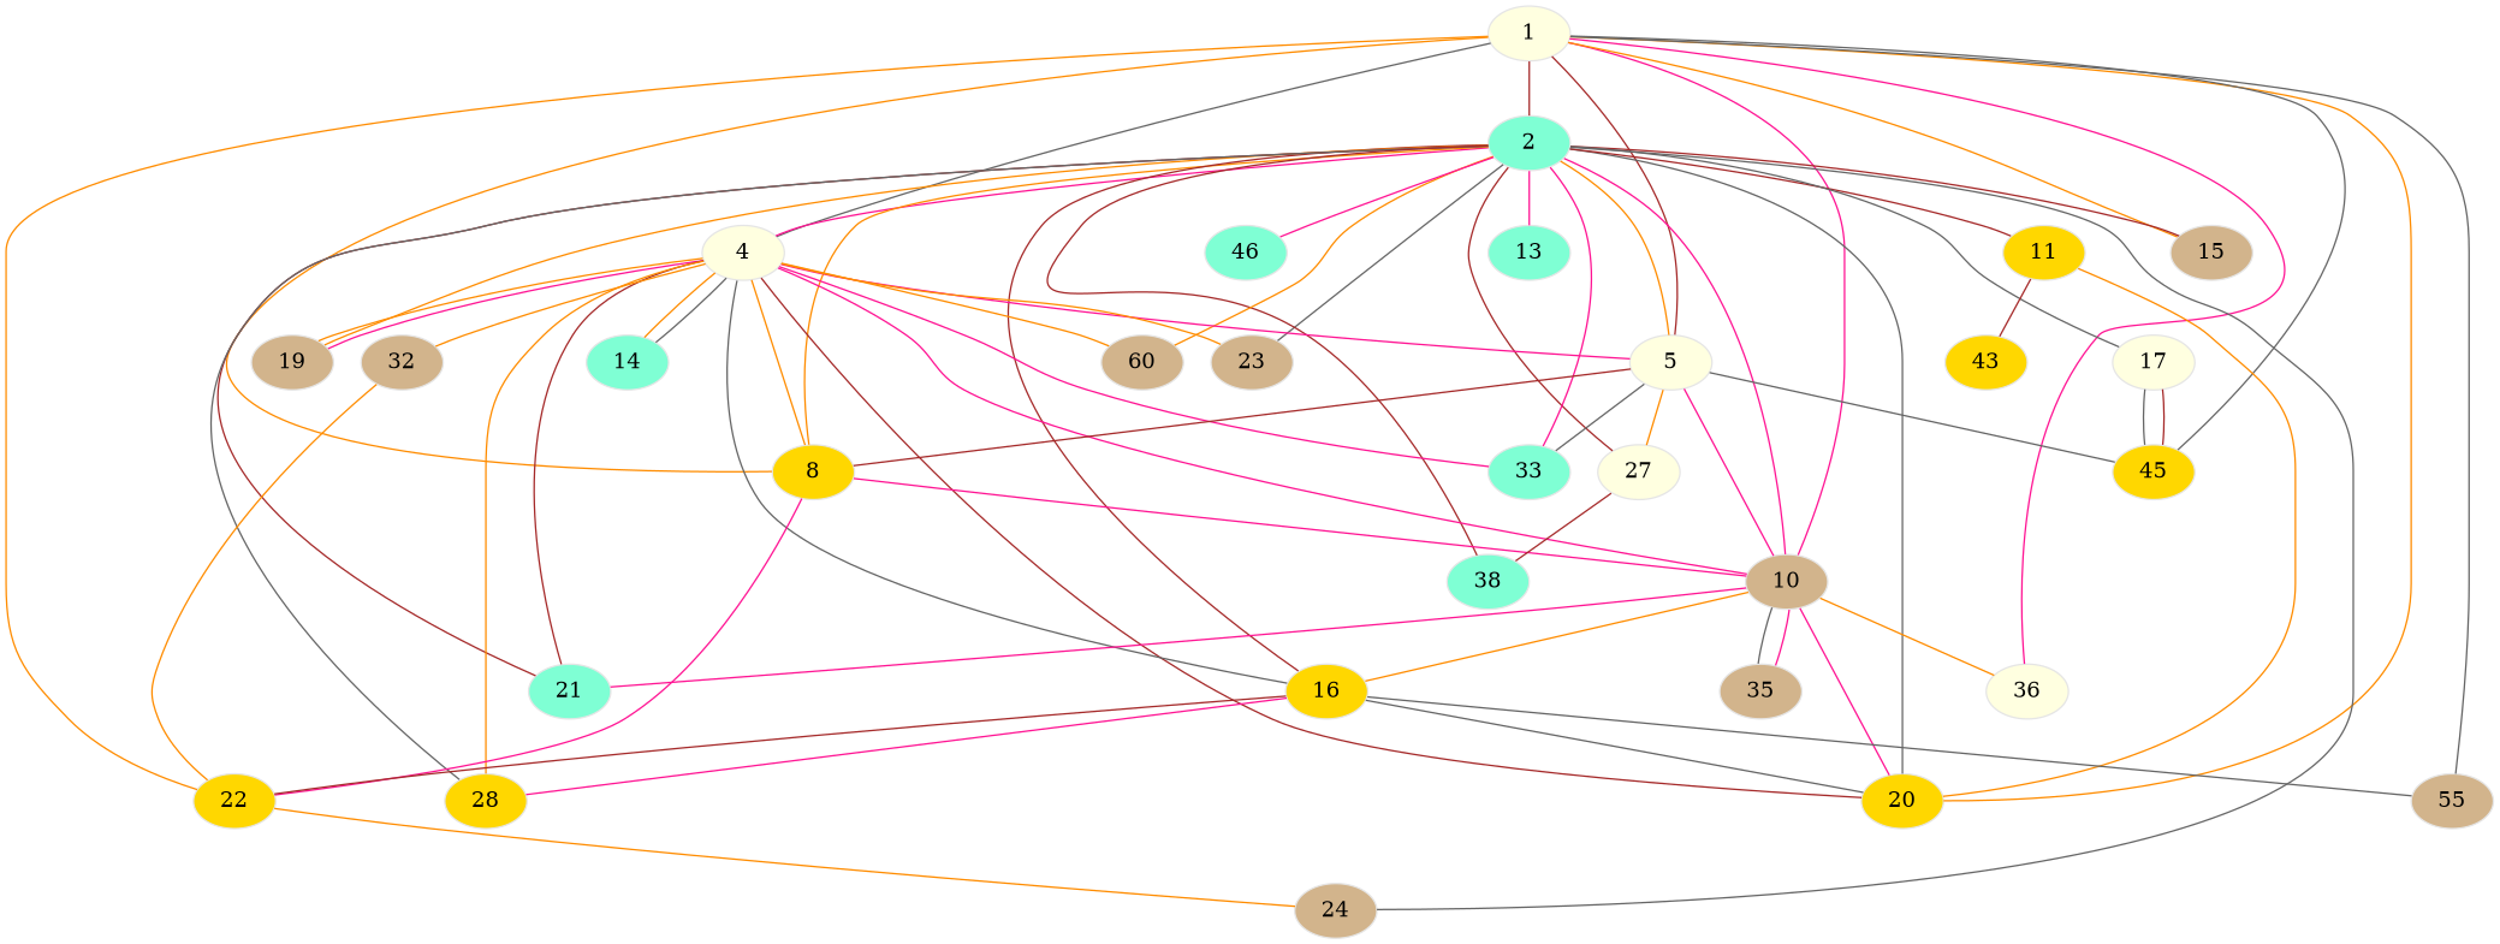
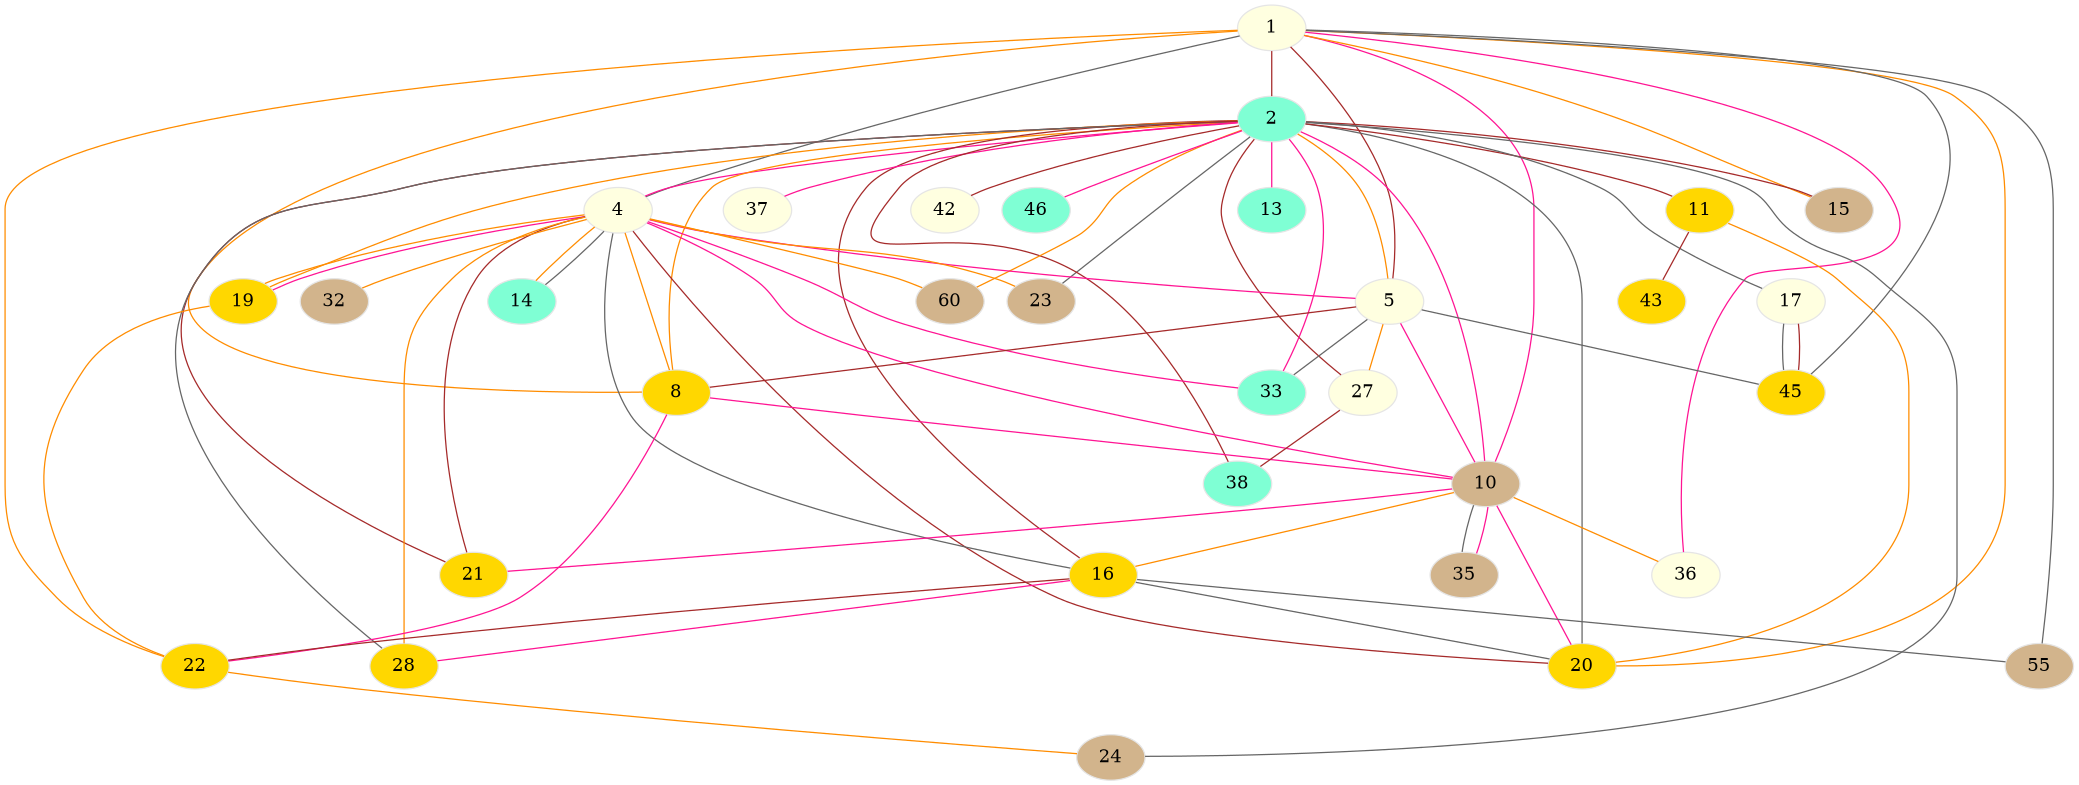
  graph {
    node [color=gray90 fillcolor=gold style=filled]
    edge [color=darkorange]
    1 [fillcolor=lightyellow super="+48"]
    2 [fillcolor=aquamarine super="+3+9"]
    4 [fillcolor=lightyellow super="+31+51"]
    5 [fillcolor=lightyellow super="+18"]
    8 [super="+62"]
    10 [fillcolor=tan super="+50"]
    15 [fillcolor=tan]
    20 [super="+53+44"]
    22 [super="+64+39"]
    36 [fillcolor=lightyellow]
    45 [super="+60"]
    55 [fillcolor=tan]
    11
    13 [fillcolor=aquamarine]
    16 [super="+47"]
    17 [fillcolor=lightyellow]
-   19 [fillcolor=tan]
-   21 [fillcolor=aquamarine super="+26"]
+   19
+   21 [super="+26"]
    23 [fillcolor=tan super="+52"]
    24 [fillcolor=tan]
    27 [fillcolor=lightyellow]
    28
    33 [fillcolor=aquamarine super="+54+34"]
+   37 [fillcolor=lightyellow]
    38 [fillcolor=aquamarine]
    n26 [fillcolor=tan label=60]
+   42 [fillcolor=lightyellow]
    46 [fillcolor=aquamarine super="+57"]
    14 [fillcolor=aquamarine]
    32 [fillcolor=tan]
    35 [fillcolor=tan]
    43
    1 -- 2 [color=brown weight=5]
    1 -- 4 [color=gray40]
    1 -- 5 [color=brown]
    1 -- 8 [weight=2]
    1 -- 10 [color=deeppink]
    1 -- 15
    1 -- 20
    1 -- 22
    1 -- 36 [color=deeppink]
    1 -- 45 [color=gray40]
    1 -- 55 [color=gray40]
    2 -- 4 [color=deeppink weight=7]
    2 -- 5 [weight=8]
    2 -- 8 [weight=5]
    2 -- 10 [color=deeppink weight=6]
    2 -- 15 [color=brown]
    2 -- 20 [color=gray40 weight=2]
    2 -- 11 [color=brown weight=2]
    2 -- 13 [color=deeppink weight=2]
    2 -- 16 [color=brown]
    2 -- 17 [color=gray40]
    2 -- 19
    2 -- 21 [color=brown]
    2 -- 23 [color=gray40 weight=2]
    2 -- 24 [color=gray40]
    2 -- 27 [color=brown]
    2 -- 28 [color=gray40]
    2 -- 33 [color=deeppink weight=3]
+   2 -- 37 [color=deeppink weight=2]
    2 -- 38 [color=brown]
    2 -- n26
+   2 -- 42 [color=brown weight=2]
    2 -- 46 [color=deeppink weight=2]
    4 -- 5 [color=deeppink weight=2]
    4 -- 8
    4 -- 10 [color=deeppink]
    4 -- 20 [color=brown]
    4 -- 16 [color=gray40]
    4 -- 19
    4 -- 19 [color=deeppink]
    4 -- 21 [color=brown]
    4 -- 23
    4 -- 28
    4 -- 33 [color=deeppink]
    4 -- n26
    4 -- 14
    4 -- 14 [color=gray40]
    4 -- 32 [weight=2]
    5 -- 8 [color=brown]
    5 -- 10 [color=deeppink]
    5 -- 45 [color=gray40]
    5 -- 27
    5 -- 33 [color=gray40]
    8 -- 10 [color=deeppink]
    8 -- 22 [color=deeppink]
    10 -- 20 [color=deeppink]
    10 -- 36
    10 -- 16 [weight=2]
    10 -- 21 [color=deeppink]
    10 -- 35 [color=gray40]
    10 -- 35 [color=deeppink]
    22 -- 24
    11 -- 20
    11 -- 43 [color=brown]
    16 -- 20 [color=gray40]
    16 -- 22 [color=brown]
    16 -- 55 [color=gray40]
    16 -- 28 [color=deeppink]
    17 -- 45 [color=gray40]
    17 -- 45 [color=brown]
-   32 -- 22
+   19 -- 22
    27 -- 38 [color=brown]
  }
